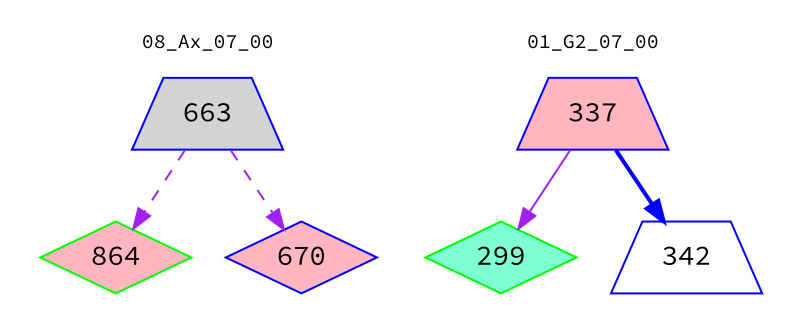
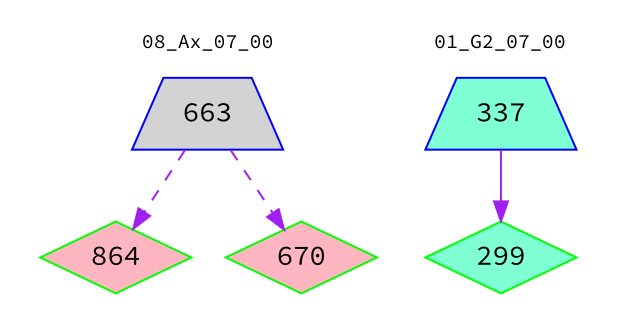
  digraph {
    fontname="Source Code Pro"
    node [color=blue fillcolor=lightpink fontname="Source Code Pro" shape=trapezium style=filled]
    edge [color=purple fontname="Source Code Pro" style=dashed]
    n1 [fillcolor=lightgrey label=663]
    n2 [color=green label=864 shape=diamond]
-   n3 [label=670 shape=diamond]
-   n4 [label=337]
+   n3 [color=green label=670 shape=diamond]
+   n4 [fillcolor=aquamarine label=337]
    n5 [color=green fillcolor=aquamarine label=299 shape=diamond]
-   n6 [fillcolor=white label=342]
    subgraph cluster_1 {
      color=white
      fontsize=10
      label="08_Ax_07_00"
      n1
      n2
      n3
    }
    subgraph cluster_2 {
      color=white
      fontsize=10
      label="01_G2_07_00"
      n4
      n5
-     n6
    }
    n1 -> n2
    n1 -> n3
    n4 -> n5 [style=solid]
-   n4 -> n6 [color=blue style=bold]
  }
